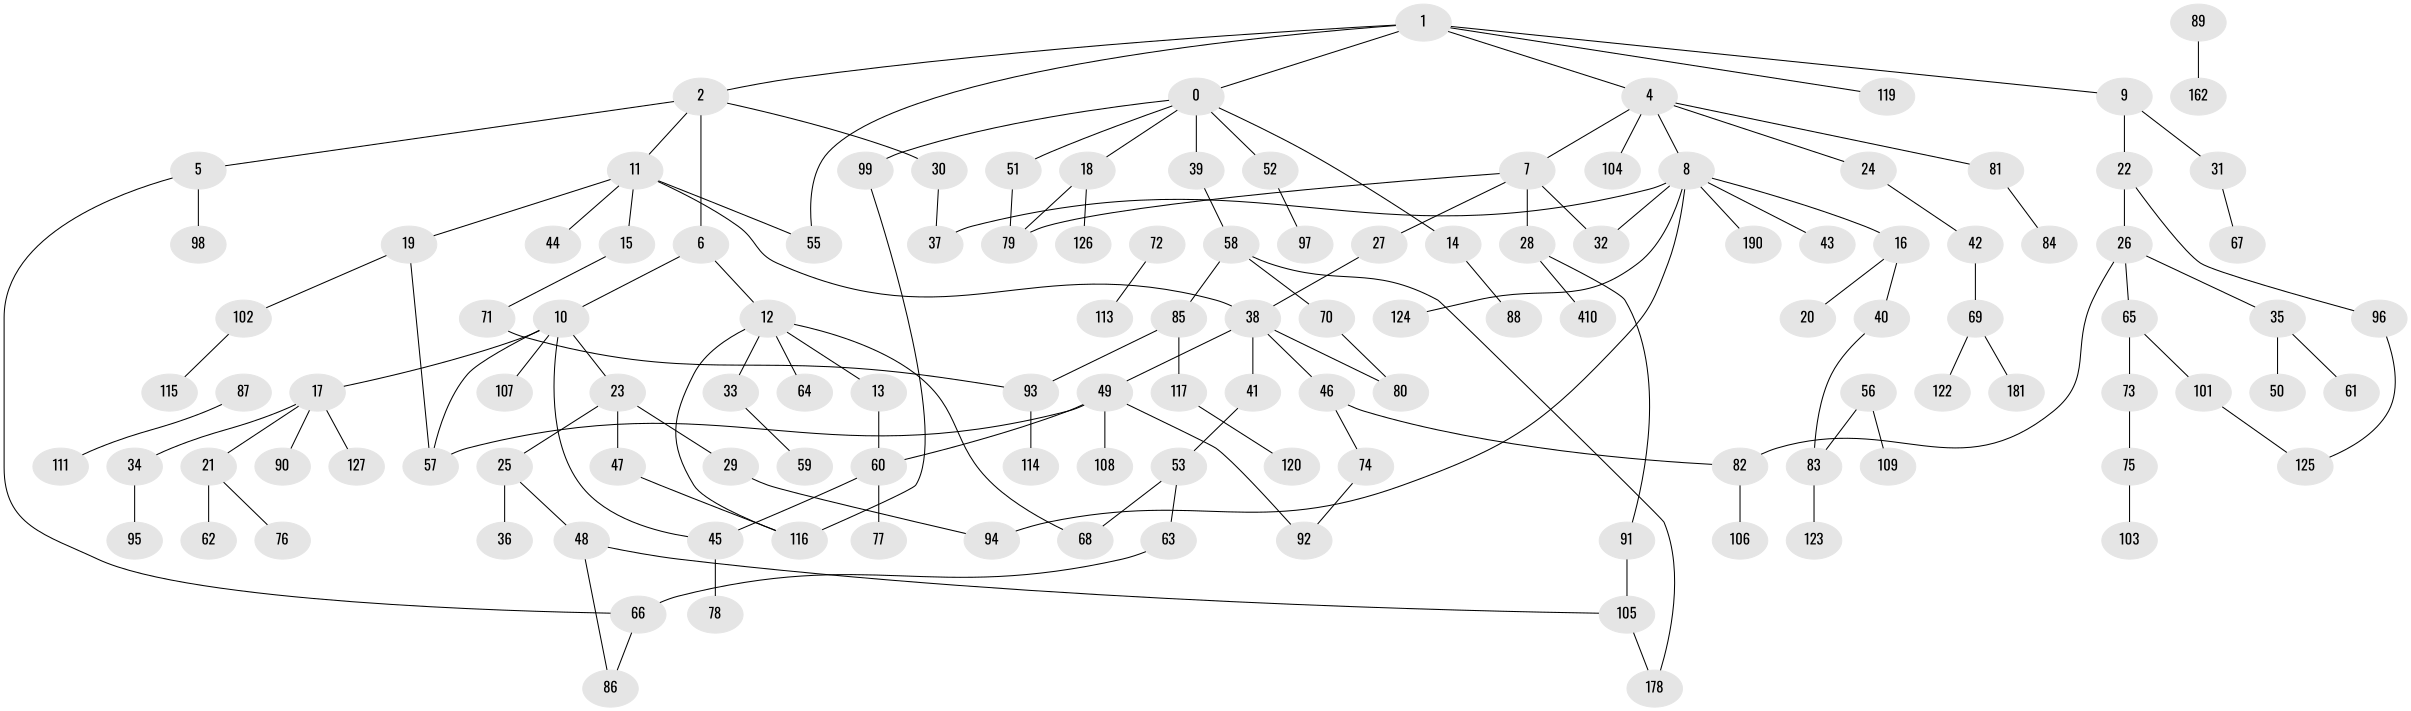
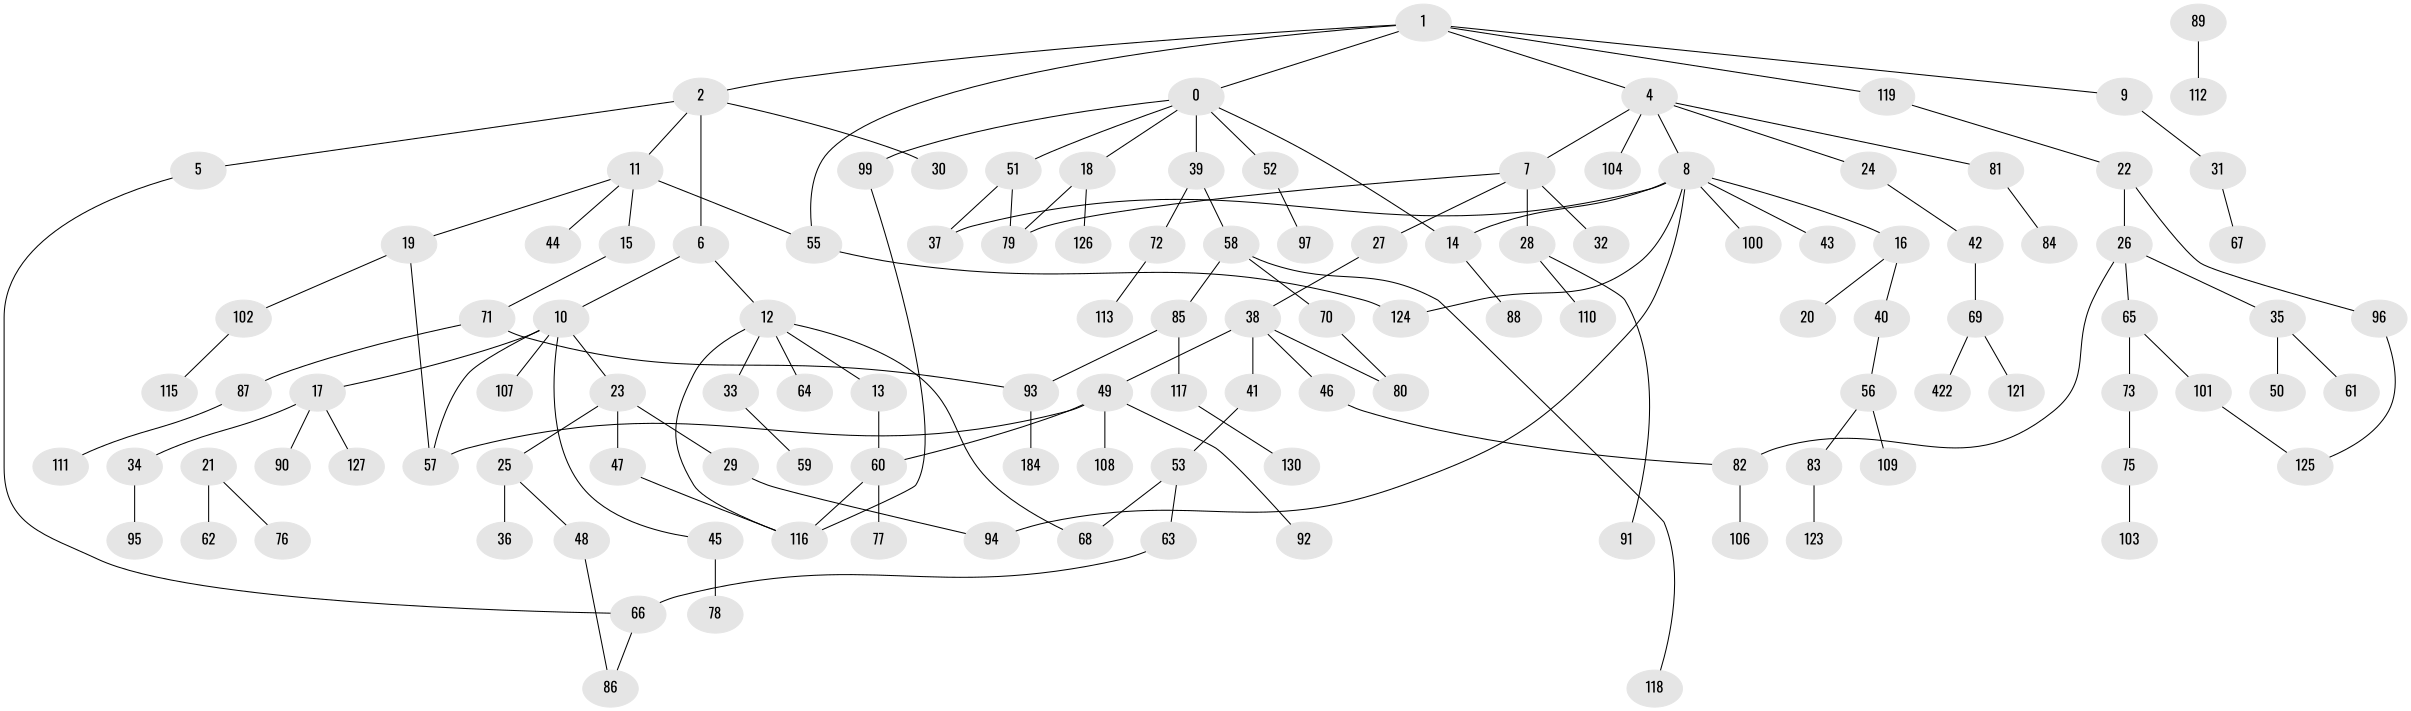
  graph {
    fontname=Oswald
    node [color=gray90 fontname=Oswald style=filled]
    edge [fontname=Oswald]
    1
    2
    n3 [label=0]
    4
    9
    55
    119
    5
    6
    11
    30
    14
    18
    39
    51
    52
    99
    7
    8
    24
    81
    104
    22
    31
    124
    66
-   98
    10
    12
    15
    19
    38
    44
    37
    88
    79
    126
    58
    72
    97
    116
    27
    28
    32
    16
    43
    94
-   100 [label=190]
+   100
    42
    84
    86
    17
    23
    45
    57
    107
    13
    33
    64
    68
    91
-   110 [label=410]
+   110
    20
    40
    26
    96
    67
    21
    34
    90
    127
    25
    29
    47
    78
    71
    102
    41
    46
    49
    80
    60
    59
    77
    87
    93
    56
    62
    76
    95
    115
    35
    65
    82
    125
    36
    48
    69
-   105
    50
    61
    73
    101
    106
    53
-   74
    92
    108
    70
    85
-   118 [label=178]
+   118
    113
    83
    109
    63
-   121 [label=181]
-   122
+   121
+   122 [label=422]
    123
    117
    75
    89
-   112 [label=162]
+   112
    111
-   114
+   114 [label=184]
    103
-   120
+   120 [label=130]
    1 -- 2
    1 -- n3
    1 -- 4
    1 -- 9
    1 -- 55
    1 -- 119
    2 -- 5
    2 -- 6
    2 -- 11
    2 -- 30
    n3 -- 14
    n3 -- 18
    n3 -- 39
    n3 -- 51
    n3 -- 52
    n3 -- 99
    4 -- 7
    4 -- 8
    4 -- 24
    4 -- 81
    4 -- 104
-   9 -- 22
+   119 -- 22
    9 -- 31
+   55 -- 124
    5 -- 66
-   5 -- 98
    6 -- 10
    6 -- 12
    11 -- 55
    11 -- 15
    11 -- 19
-   11 -- 38
    11 -- 44
-   30 -- 37
+   51 -- 37
    14 -- 88
    18 -- 79
    18 -- 126
    39 -- 58
+   39 -- 72
    51 -- 79
    52 -- 97
    99 -- 116
    7 -- 79
    7 -- 27
    7 -- 28
    7 -- 32
-   8 -- 32
+   8 -- 14
    8 -- 124
    8 -- 37
    8 -- 16
    8 -- 43
    8 -- 94
    8 -- 100
    24 -- 42
    81 -- 84
    22 -- 26
    22 -- 96
    31 -- 67
    66 -- 86
    10 -- 17
    10 -- 23
    10 -- 45
    10 -- 57
    10 -- 107
    12 -- 116
    12 -- 13
    12 -- 33
    12 -- 64
    12 -- 68
    15 -- 71
    19 -- 57
    19 -- 102
    38 -- 41
    38 -- 46
    38 -- 49
    38 -- 80
    58 -- 70
    58 -- 85
    58 -- 118
    72 -- 113
    27 -- 38
    28 -- 91
    28 -- 110
    16 -- 20
    16 -- 40
    42 -- 69
-   17 -- 21
    17 -- 34
    17 -- 90
    17 -- 127
    23 -- 25
    23 -- 29
    23 -- 47
    45 -- 78
    13 -- 60
    33 -- 59
-   91 -- 105
-   40 -- 83
+   40 -- 56
    26 -- 35
    26 -- 65
    26 -- 82
    96 -- 125
    21 -- 62
    21 -- 76
    34 -- 95
    25 -- 36
    25 -- 48
    29 -- 94
    47 -- 116
+   71 -- 87
    71 -- 93
    102 -- 115
    41 -- 53
    46 -- 82
-   46 -- 74
    49 -- 57
    49 -- 60
    49 -- 92
    49 -- 108
-   60 -- 45
+   60 -- 116
    60 -- 77
    87 -- 111
    93 -- 114
    56 -- 83
    56 -- 109
    35 -- 50
    35 -- 61
    65 -- 73
    65 -- 101
    82 -- 106
    48 -- 86
-   48 -- 105
    69 -- 121
    69 -- 122
-   105 -- 118
    73 -- 75
    101 -- 125
    53 -- 68
    53 -- 63
-   74 -- 92
    70 -- 80
    85 -- 93
    85 -- 117
    83 -- 123
    63 -- 66
    117 -- 120
    75 -- 103
    89 -- 112
  }
